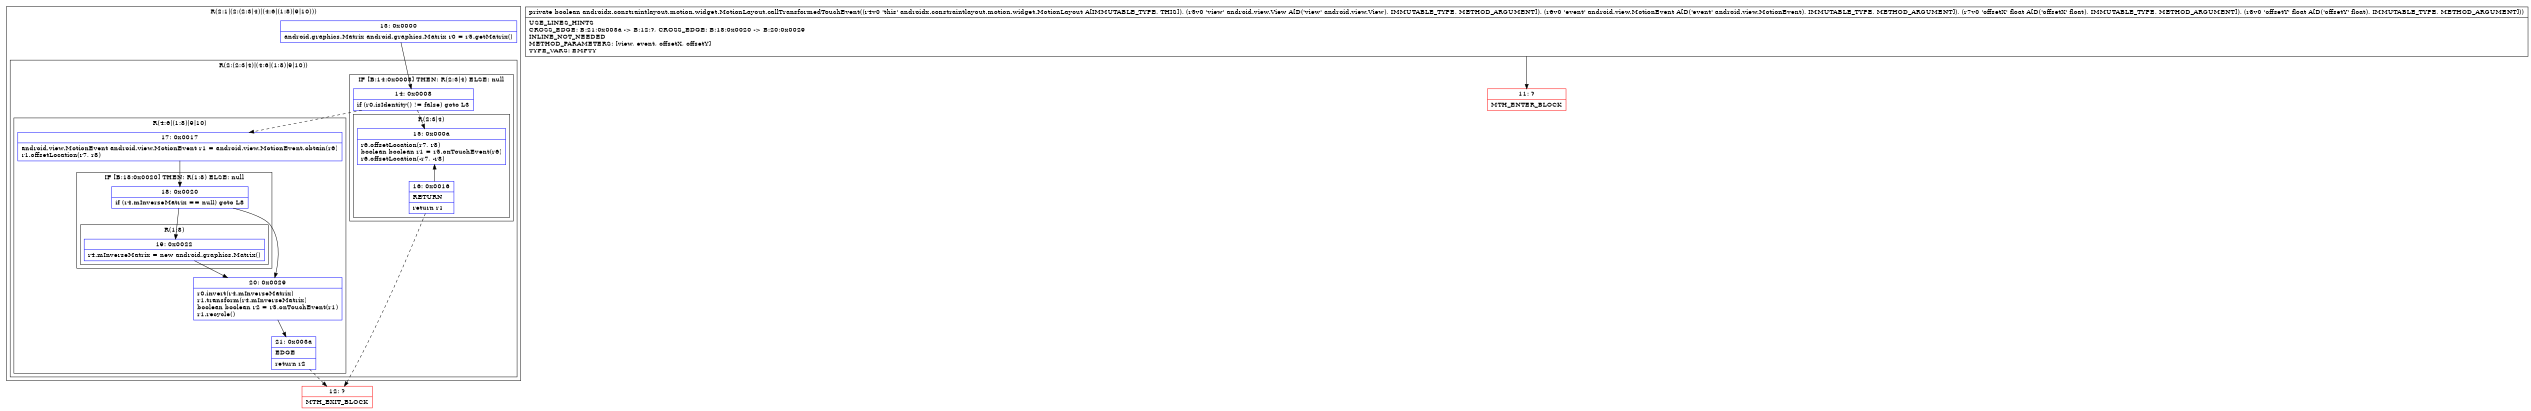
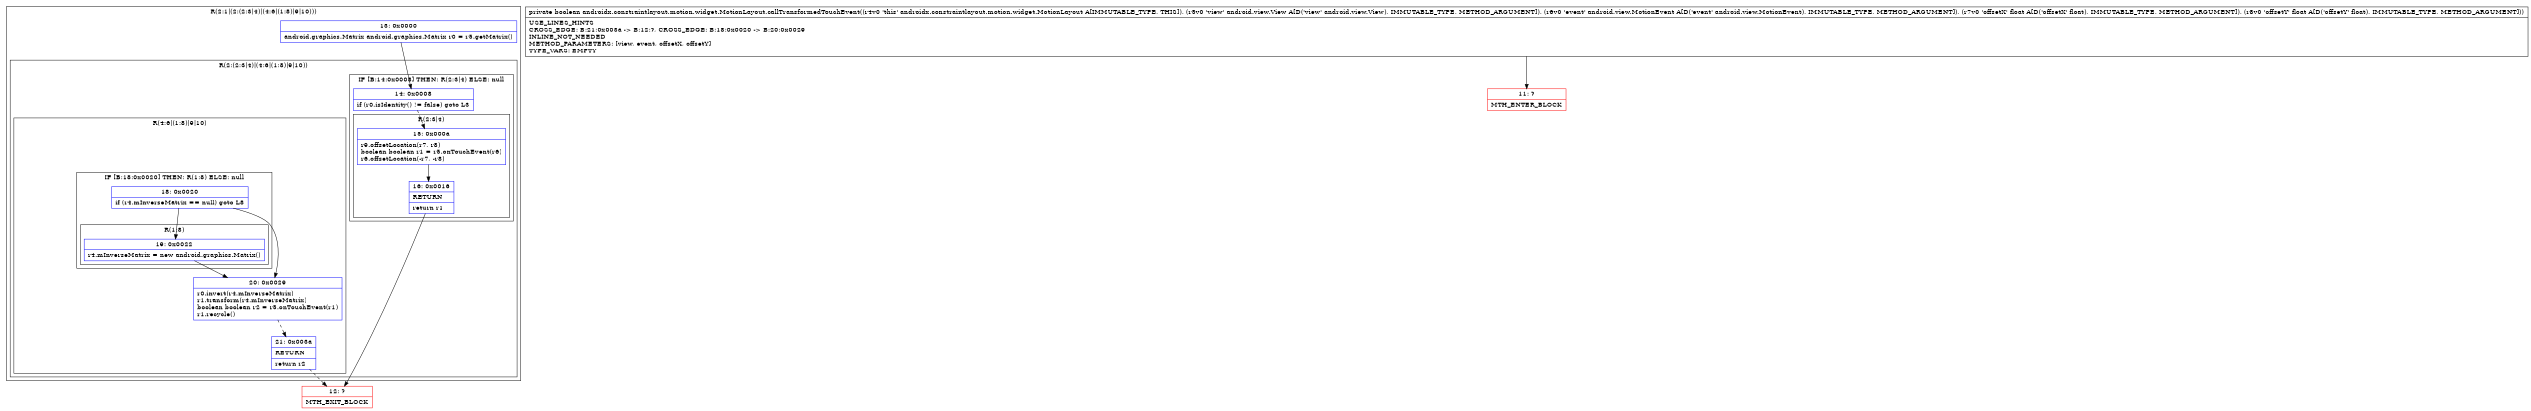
  digraph {
    node [color=blue shape=record]
-   n1 [label="{15\:\ 0x000a|r6.offsetLocation(r7, r8)\lboolean boolean r1 = r5.onTouchEvent(r6)\lr6.offsetLocation(\-r7, \-r8)\l}"]
+   n1 [label="{15\:\ 0x000a|r9.offsetLocation(r7, r8)\lboolean boolean r1 = r5.onTouchEvent(r6)\lr6.offsetLocation(\-r7, \-r8)\l}"]
    n2 [label="{16\:\ 0x0016|RETURN\l|return r1\l}"]
    n3 [label="{14\:\ 0x0008|if (r0.isIdentity() != false) goto L3\l}"]
    n4 [label="{19\:\ 0x0022|r4.mInverseMatrix = new android.graphics.Matrix()\l}"]
    n5 [label="{18\:\ 0x0020|if (r4.mInverseMatrix == null) goto L8\l}"]
-   n6 [label="{17\:\ 0x0017|android.view.MotionEvent android.view.MotionEvent r1 = android.view.MotionEvent.obtain(r6)\lr1.offsetLocation(r7, r8)\l}"]
    n7 [label="{20\:\ 0x0029|r0.invert(r4.mInverseMatrix)\lr1.transform(r4.mInverseMatrix)\lboolean boolean r2 = r5.onTouchEvent(r1)\lr1.recycle()\l}"]
-   n8 [label="{21\:\ 0x003a|EDGE\l|return r2\l}"]
+   n8 [label="{21\:\ 0x003a|RETURN\l|return r2\l}"]
    n9 [label="{13\:\ 0x0000|android.graphics.Matrix android.graphics.Matrix r0 = r5.getMatrix()\l}"]
    n10 [color=red label="{12\:\ ?|MTH_EXIT_BLOCK\l}"]
    n11 [color=red label="{11\:\ ?|MTH_ENTER_BLOCK\l}"]
    n12 [label="{private boolean androidx.constraintlayout.motion.widget.MotionLayout.callTransformedTouchEvent((r4v0 'this' androidx.constraintlayout.motion.widget.MotionLayout A[IMMUTABLE_TYPE, THIS]), (r5v0 'view' android.view.View A[D('view' android.view.View), IMMUTABLE_TYPE, METHOD_ARGUMENT]), (r6v0 'event' android.view.MotionEvent A[D('event' android.view.MotionEvent), IMMUTABLE_TYPE, METHOD_ARGUMENT]), (r7v0 'offsetX' float A[D('offsetX' float), IMMUTABLE_TYPE, METHOD_ARGUMENT]), (r8v0 'offsetY' float A[D('offsetY' float), IMMUTABLE_TYPE, METHOD_ARGUMENT]))  | USE_LINES_HINTS\lCROSS_EDGE: B:21:0x003a \-\> B:12:?, CROSS_EDGE: B:18:0x0020 \-\> B:20:0x0029\lINLINE_NOT_NEEDED\lMETHOD_PARAMETERS: [view, event, offsetX, offsetY]\lTYPE_VARS: EMPTY\l}" color=""]
    subgraph cluster_1 {
      label="R(2:1|(2:(2:3|4)|(4:6|(1:8)|9|10)))"
      n9
      subgraph cluster_2 {
        label="R(2:(2:3|4)|(4:6|(1:8)|9|10))"
        subgraph cluster_3 {
          label="IF [B:14:0x0008] THEN: R(2:3|4) ELSE: null"
          n3
          subgraph cluster_4 {
            label="R(2:3|4)"
            n1
            n2
          }
        }
        subgraph cluster_5 {
          label="R(4:6|(1:8)|9|10)"
-         n6
          n7
          n8
          subgraph cluster_6 {
            label="IF [B:18:0x0020] THEN: R(1:8) ELSE: null"
            n5
            subgraph cluster_7 {
              label="R(1:8)"
              n4
            }
          }
        }
      }
    }
-   n2 -> n1
-   n2 -> n10 [style=dashed]
+   n1 -> n2
+   n2 -> n10
    n3 -> n1 [style=dashed]
-   n3 -> n6 [style=dashed]
    n4 -> n7
    n5 -> n4
    n5 -> n7 [style=solid]
-   n6 -> n5
-   n7 -> n8
+   n7 -> n8 [style=dashed]
    n8 -> n10 [style=dashed]
    n9 -> n3
    n12 -> n11
  }
